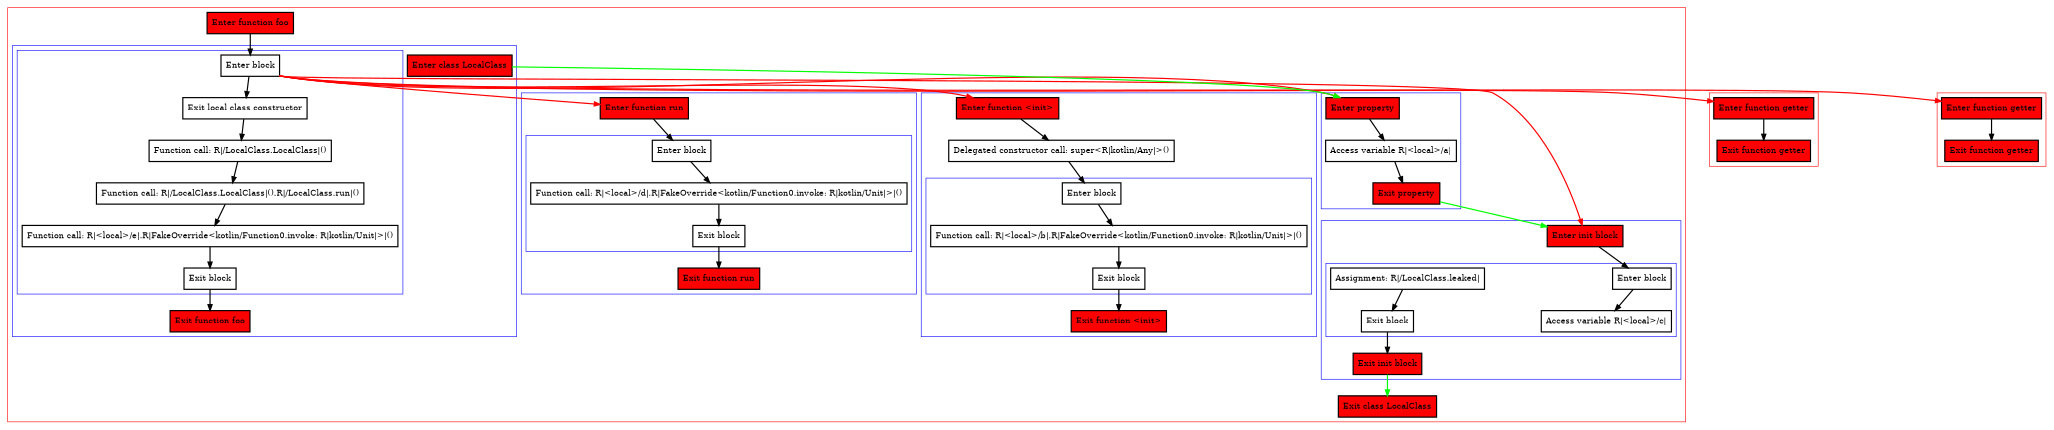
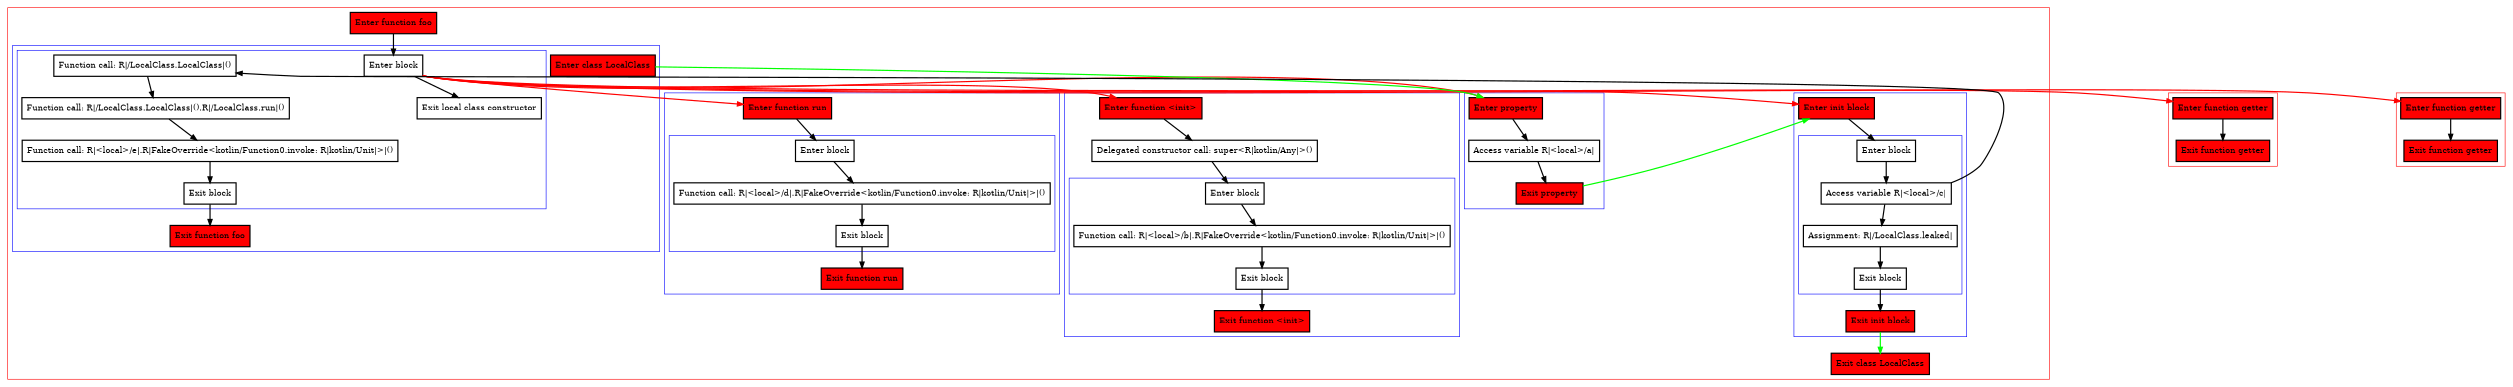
  digraph {
    nodesep=3
    node [penwidth=2 shape=box]
    edge [penwidth=2]
    n1 [label="Enter block"]
    n2 [label="Exit local class constructor"]
    n3 [label="Function call: R|/LocalClass.LocalClass|()"]
    n4 [label="Function call: R|/LocalClass.LocalClass|().R|/LocalClass.run|()"]
    n5 [label="Function call: R|<local>/e|.R|FakeOverride<kotlin/Function0.invoke: R|kotlin/Unit|>|()"]
    n6 [label="Exit block"]
    n7 [fillcolor=red label="Enter class LocalClass" style=filled]
    n8 [fillcolor=red label="Exit function foo" style=filled]
    n9 [label="Enter block"]
    n10 [label="Function call: R|<local>/d|.R|FakeOverride<kotlin/Function0.invoke: R|kotlin/Unit|>|()"]
    n11 [label="Exit block"]
    n12 [fillcolor=red label="Enter function run" style=filled]
    n13 [fillcolor=red label="Exit function run" style=filled]
    n14 [label="Enter block"]
    n15 [label="Function call: R|<local>/b|.R|FakeOverride<kotlin/Function0.invoke: R|kotlin/Unit|>|()"]
    n16 [label="Exit block"]
    n17 [fillcolor=red label="Enter function <init>" style=filled]
    n18 [label="Delegated constructor call: super<R|kotlin/Any|>()"]
    n19 [fillcolor=red label="Exit function <init>" style=filled]
    n20 [fillcolor=red label="Enter property" style=filled]
    n21 [label="Access variable R|<local>/a|"]
    n22 [fillcolor=red label="Exit property" style=filled]
    n23 [label="Enter block"]
    n24 [label="Access variable R|<local>/c|"]
    n25 [label="Assignment: R|/LocalClass.leaked|"]
    n26 [label="Exit block"]
    n27 [fillcolor=red label="Enter init block" style=filled]
    n28 [fillcolor=red label="Exit init block" style=filled]
    n29 [fillcolor=red label="Enter function foo" style=filled]
    n30 [fillcolor=red label="Exit class LocalClass" style=filled]
    n31 [fillcolor=red label="Enter function getter" style=filled]
    n32 [fillcolor=red label="Exit function getter" style=filled]
    n33 [fillcolor=red label="Enter function getter" style=filled]
    n34 [fillcolor=red label="Exit function getter" style=filled]
    subgraph cluster_1 {
      color=red
      n29
      n30
      subgraph cluster_2 {
        color=blue
        n7
        n8
        subgraph cluster_3 {
          color=blue
          n1
          n2
          n3
          n4
          n5
          n6
        }
      }
      subgraph cluster_4 {
        color=blue
        n12
        n13
        subgraph cluster_5 {
          color=blue
          n9
          n10
          n11
        }
      }
      subgraph cluster_6 {
        color=blue
        n17
        n18
        n19
        subgraph cluster_7 {
          color=blue
          n14
          n15
          n16
        }
      }
      subgraph cluster_8 {
        color=blue
        n20
        n21
        n22
      }
      subgraph cluster_9 {
        color=blue
        n27
        n28
        subgraph cluster_10 {
          color=blue
          n23
          n24
          n25
          n26
        }
      }
    }
    subgraph cluster_11 {
      color=red
      n31
      n32
    }
    subgraph cluster_12 {
      color=red
      n33
      n34
    }
    n1 -> n2
    n1 -> n12 [color=red]
    n1 -> n17 [color=red]
    n1 -> n20 [color=red]
    n1 -> n27 [color=red]
    n1 -> n31 [color=red]
    n1 -> n33 [color=red]
-   n2 -> n3
+   n24 -> n3
    n3 -> n4
    n4 -> n5
    n5 -> n6
    n6 -> n8
    n7 -> n20 [color=green]
    n9 -> n10
    n10 -> n11
    n11 -> n13
    n12 -> n9
    n14 -> n15
    n15 -> n16
    n16 -> n19
    n17 -> n18
    n18 -> n14
    n20 -> n21
    n21 -> n22
    n22 -> n27 [color=green]
    n23 -> n24
+   n24 -> n25
    n25 -> n26
    n26 -> n28
    n27 -> n23
    n28 -> n30 [color=green]
    n29 -> n1
    n31 -> n32
    n33 -> n34
  }
